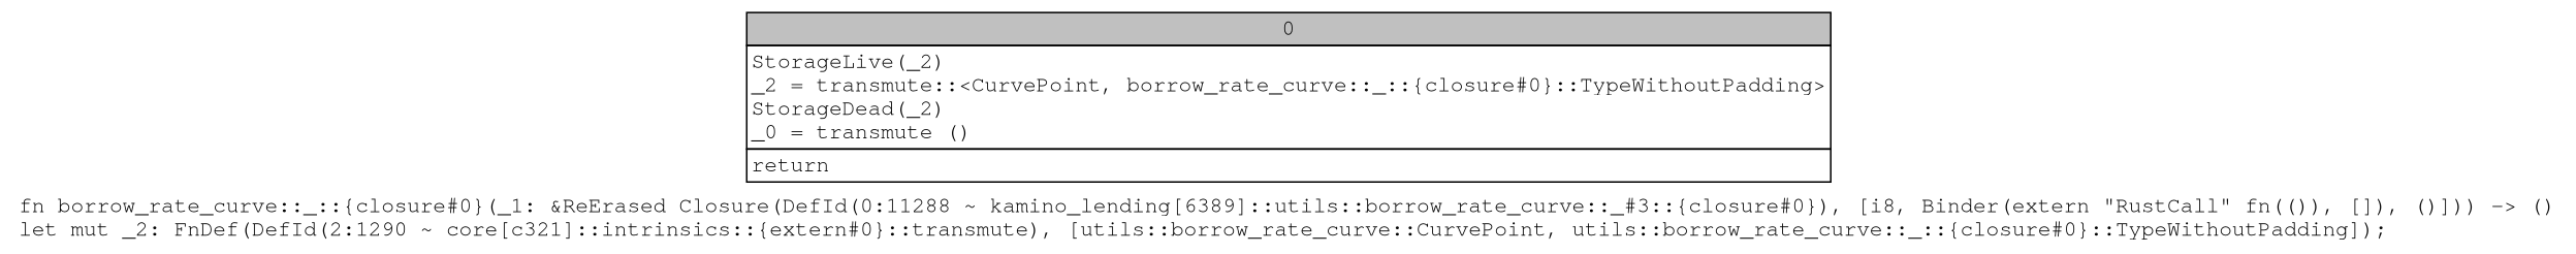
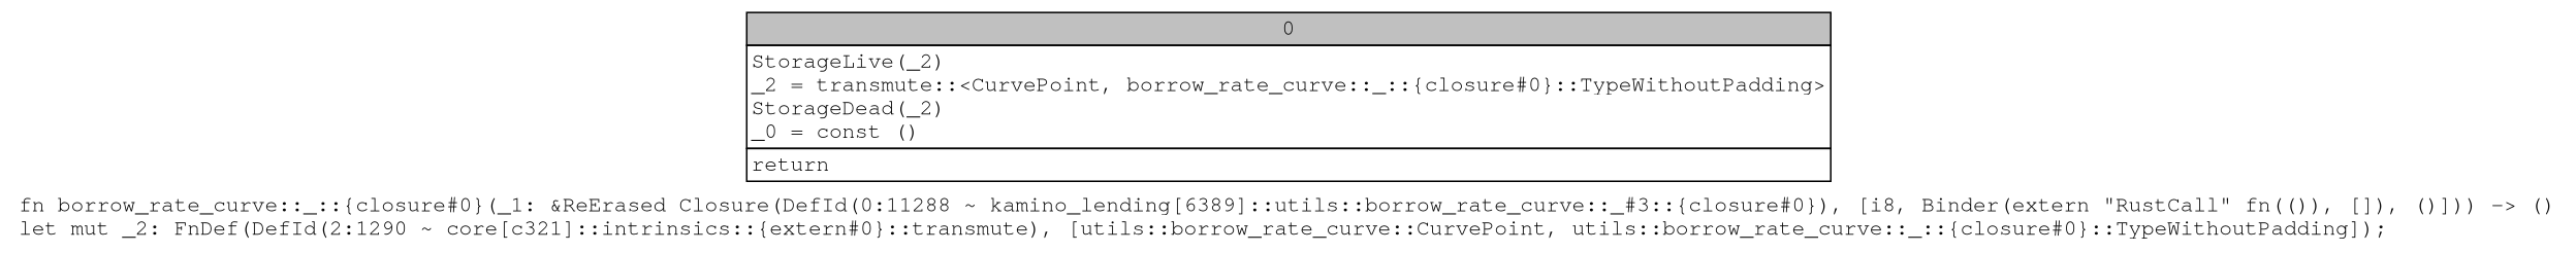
  digraph {
    fontname="Courier, monospace"
    label=<fn borrow_rate_curve::_::{closure#0}(_1: &amp;ReErased Closure(DefId(0:11288 ~ kamino_lending[6389]::utils::borrow_rate_curve::_#3::{closure#0}), [i8, Binder(extern &quot;RustCall&quot; fn(()), []), ()])) -&gt; ()<br align="left"/>let mut _2: FnDef(DefId(2:1290 ~ core[c321]::intrinsics::{extern#0}::transmute), [utils::borrow_rate_curve::CurvePoint, utils::borrow_rate_curve::_::{closure#0}::TypeWithoutPadding]);<br align="left"/>>
    rankdir=LR
-   n1 [fontname="Courier, monospace" label=<<table border="0" cellborder="1" cellspacing="0"><tr><td bgcolor="gray" align="center" colspan="1">0</td></tr><tr><td align="left" balign="left">StorageLive(_2)<br/>_2 = transmute::&lt;CurvePoint, borrow_rate_curve::_::{closure#0}::TypeWithoutPadding&gt;<br/>StorageDead(_2)<br/>_0 = transmute ()<br/></td></tr><tr><td align="left">return</td></tr></table>> shape=none]
+   n1 [fontname="Courier, monospace" label=<<table border="0" cellborder="1" cellspacing="0"><tr><td bgcolor="gray" align="center" colspan="1">0</td></tr><tr><td align="left" balign="left">StorageLive(_2)<br/>_2 = transmute::&lt;CurvePoint, borrow_rate_curve::_::{closure#0}::TypeWithoutPadding&gt;<br/>StorageDead(_2)<br/>_0 = const ()<br/></td></tr><tr><td align="left">return</td></tr></table>> shape=none]
  }
